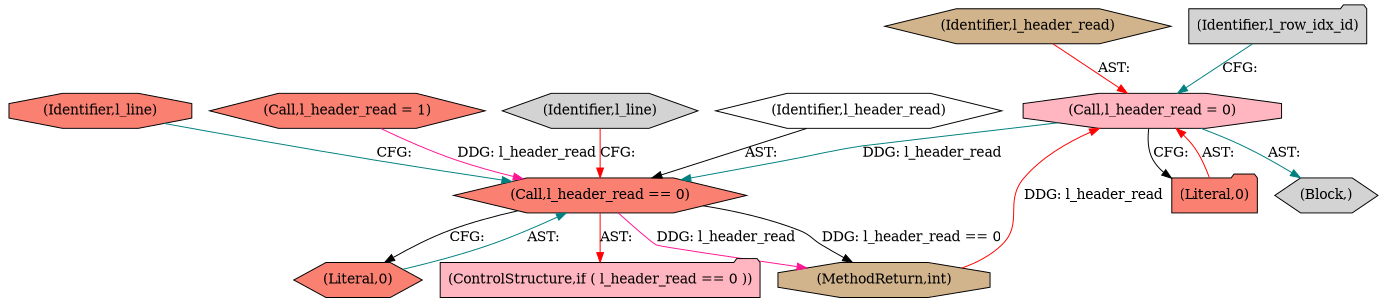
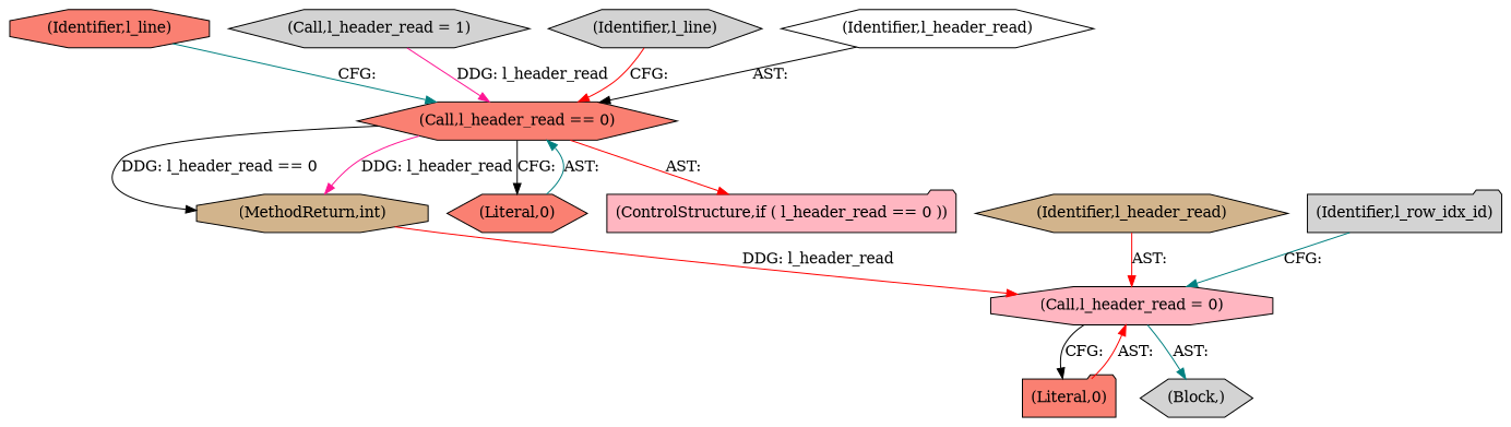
  digraph {
    node [fillcolor=salmon shape=hexagon style=filled]
    edge [color=teal]
    n1 [fillcolor=lightpink label="(Call,l_header_read = 0)" shape=octagon]
    n2 [label="(Call,l_header_read == 0)"]
    n3 [label="(Literal,0)" shape=folder]
    n4 [fillcolor=lightgrey label="(Block,)"]
    n5 [fillcolor=tan label="(MethodReturn,int)" shape=octagon]
    n6 [label="(Literal,0)"]
    n7 [fillcolor=lightpink label="(ControlStructure,if ( l_header_read == 0 ))" shape=folder]
    n8 [label="(Identifier,l_line)" shape=octagon]
-   n9 [label="(Call,l_header_read = 1)"]
+   n9 [fillcolor=lightgrey label="(Call,l_header_read = 1)"]
    n10 [fillcolor=tan label="(Identifier,l_header_read)"]
    n11 [fillcolor=lightgrey label="(Identifier,l_line)"]
    n12 [fillcolor=lightgrey label="(Identifier,l_row_idx_id)" shape=folder]
    n13 [fillcolor=white label="(Identifier,l_header_read)"]
-   n1 -> n2 [label="DDG: l_header_read"]
    n1 -> n3 [color=black label="CFG: "]
    n1 -> n4 [label="AST: "]
    n2 -> n5 [color=black label="DDG: l_header_read == 0"]
    n2 -> n5 [color=deeppink label="DDG: l_header_read"]
    n2 -> n6 [color=black label="CFG: "]
    n2 -> n7 [color=red label="AST: "]
    n3 -> n1 [color=red label="AST: "]
    n5 -> n1 [color=red label="DDG: l_header_read"]
    n6 -> n2 [label="AST: "]
    n8 -> n2 [label="CFG: "]
    n9 -> n2 [color=deeppink label="DDG: l_header_read"]
    n10 -> n1 [color=red label="AST: "]
    n11 -> n2 [color=red label="CFG: "]
    n12 -> n1 [label="CFG: "]
    n13 -> n2 [color=black label="AST: "]
  }
